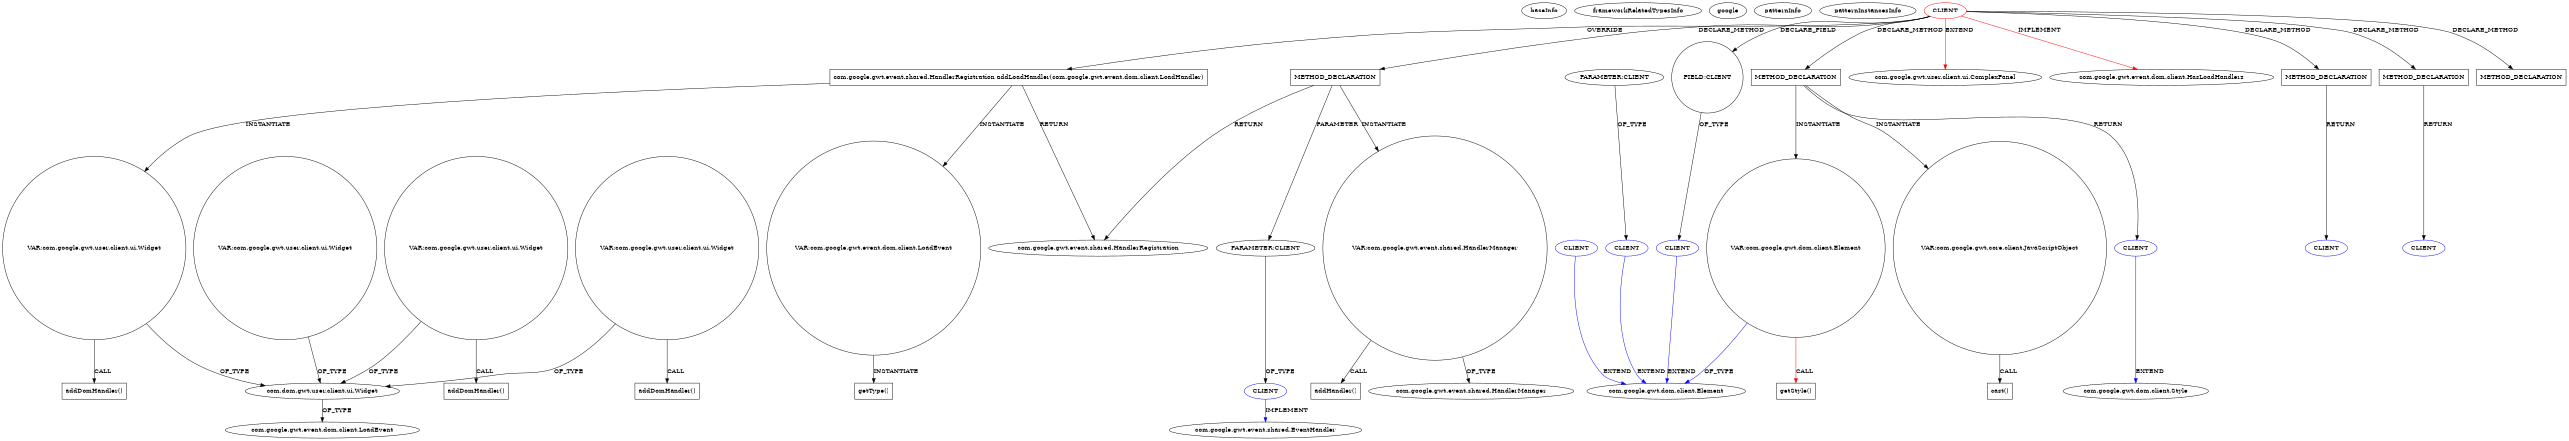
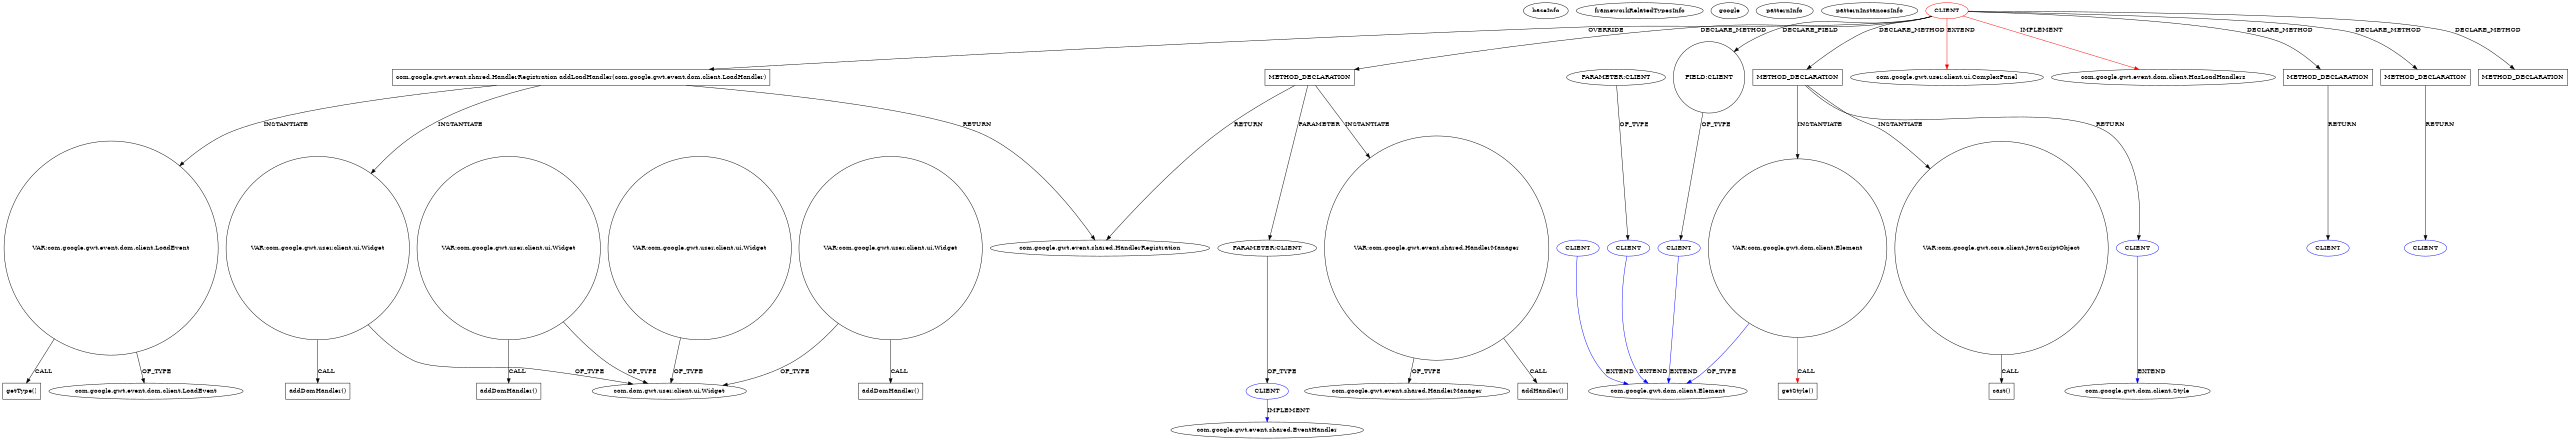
  digraph {
    node [isFrameworkType=false vertexType=VARIABLE_EXPRESION]
    baseInfo [category=pattern graphId=705 isAnonymous=false possibleRelation=true isFrameworkType="" vertexType=""]
    frameworkRelatedTypesInfo [0="com.google.gwt.event.dom.client.HasLoadHandlers" 1="com.google.gwt.user.client.ui.ComplexPanel" isFrameworkType="" vertexType=""]
    n3 [0="705~FIELD_TYPE_DECLARATION-~com.google.gwt.event.dom.client.HasLoadHandlers com.google.gwt.user.client.ui.ComplexPanel ~com.google.gwt.dom.client.Element ~false~false" 1="705~PARAMETER_TYPE_DECLARATION-~com.google.gwt.event.dom.client.HasLoadHandlers com.google.gwt.user.client.ui.ComplexPanel ~com.google.gwt.dom.client.Element ~false~false" 2="705~RETURN_TYPE_DECLARATION-CLIENT_METHOD_DECLARATION-~com.google.gwt.event.dom.client.HasLoadHandlers com.google.gwt.user.client.ui.ComplexPanel ~com.google.gwt.dom.client.Style ~false~false" 3="705~PARAMETER_TYPE_DECLARATION-CLIENT_METHOD_DECLARATION-~com.google.gwt.event.dom.client.HasLoadHandlers com.google.gwt.user.client.ui.ComplexPanel ~com.google.gwt.event.shared.EventHandler ~false~false" label=google isFrameworkType="" vertexType=""]
    patternInfo [frequency=2.0 patternRootClient=0 isFrameworkType="" vertexType=""]
    patternInstancesInfo [0="mguiral-GwtSvgLib~/mguiral-GwtSvgLib/GwtSvgLib-master/src/gwt/html5/svg/client/user/ui/SVGWidget.java~SVGWidget~3992" 1="mguiral-GwtSvgLib~/mguiral-GwtSvgLib/GwtSvgLib-master/src/gwt/html5/svg/client/user/ui/SVGSwitchWidget.java~SVGSwitchWidget~4001" isFrameworkType="" vertexType=""]
    n6 [label="com.google.gwt.event.dom.client.LoadEvent" vertexType=FRAMEWORK_CLASS_TYPE]
    n7 [label="VAR:com.google.gwt.event.dom.client.LoadEvent" shape=circle]
    n8 [label="getType()" shape=box vertexType=INSIDE_CALL]
    n9 [label="com.google.gwt.event.shared.HandlerRegistration addLoadHandler(com.google.gwt.event.dom.client.LoadHandler)" shape=box vertexType=OVERRIDING_METHOD_DECLARATION]
    n10 [label="VAR:com.google.gwt.user.client.ui.Widget" shape=circle]
    n11 [label="com.google.gwt.event.shared.HandlerRegistration" vertexType=FRAMEWORK_INTERFACE_TYPE]
    n12 [label="com.dom.gwt.user.client.ui.Widget" vertexType=FRAMEWORK_CLASS_TYPE]
    n13 [label="addDomHandler()" shape=box vertexType=INSIDE_CALL]
    n14 [color=red label=CLIENT vertexType=ROOT_CLIENT_CLASS_DECLARATION]
    n15 [label="FIELD:CLIENT" shape=circle vertexType=FIELD_DECLARATION]
    n16 [label="com.google.gwt.user.client.ui.ComplexPanel" vertexType=FRAMEWORK_CLASS_TYPE]
    n17 [label="com.google.gwt.event.dom.client.HasLoadHandlers" vertexType=FRAMEWORK_INTERFACE_TYPE]
    n18 [label=METHOD_DECLARATION shape=box vertexType=CLIENT_METHOD_DECLARATION]
    n19 [label=METHOD_DECLARATION shape=box vertexType=CLIENT_METHOD_DECLARATION]
    n20 [label=METHOD_DECLARATION shape=box vertexType=CLIENT_METHOD_DECLARATION]
    n21 [label=METHOD_DECLARATION shape=box vertexType=CLIENT_METHOD_DECLARATION]
    n22 [label=METHOD_DECLARATION shape=box vertexType=CLIENT_METHOD_DECLARATION]
    n23 [color=blue label=CLIENT vertexType=REFERENCE_CLIENT_CLASS_DECLARATION]
    n24 [color=blue label=CLIENT vertexType=REFERENCE_CLIENT_CLASS_DECLARATION]
    n25 [color=blue label=CLIENT vertexType=REFERENCE_CLIENT_CLASS_DECLARATION]
    n26 [label="VAR:com.google.gwt.dom.client.Element" shape=circle]
    n27 [label="VAR:com.google.gwt.core.client.JavaScriptObject" shape=circle]
    n28 [color=blue label=CLIENT vertexType=REFERENCE_CLIENT_CLASS_DECLARATION]
    n29 [label="PARAMETER:CLIENT" vertexType=PARAMETER_DECLARATION]
    n30 [label="VAR:com.google.gwt.event.shared.HandlerManager" shape=circle]
    n31 [label="com.google.gwt.dom.client.Element" vertexType=FRAMEWORK_CLASS_TYPE]
    n32 [label="VAR:com.google.gwt.user.client.ui.Widget" shape=circle]
    n33 [label="addDomHandler()" shape=box vertexType=INSIDE_CALL]
    n34 [label="VAR:com.google.gwt.user.client.ui.Widget" shape=circle]
    n35 [label="addDomHandler()" shape=box vertexType=INSIDE_CALL]
    n36 [label="VAR:com.google.gwt.user.client.ui.Widget" shape=circle]
    n37 [color=blue label=CLIENT vertexType=REFERENCE_CLIENT_CLASS_DECLARATION]
    n38 [label="PARAMETER:CLIENT" vertexType=PARAMETER_DECLARATION]
    n39 [color=blue label=CLIENT vertexType=REFERENCE_CLIENT_CLASS_DECLARATION]
    n40 [label="getStyle()" shape=box vertexType=INSIDE_CALL]
    n41 [label="cast()" shape=box vertexType=INSIDE_CALL]
    n42 [label="com.google.gwt.dom.client.Style" vertexType=FRAMEWORK_CLASS_TYPE]
    n43 [color=blue label=CLIENT vertexType=REFERENCE_CLIENT_CLASS_DECLARATION]
    n44 [label="addHandler()" shape=box vertexType=INSIDE_CALL]
    n45 [label="com.google.gwt.event.shared.HandlerManager" vertexType=FRAMEWORK_CLASS_TYPE]
    n46 [label="com.google.gwt.event.shared.EventHandler" vertexType=FRAMEWORK_INTERFACE_TYPE]
-   n12 -> n6 [label=OF_TYPE]
-   n7 -> n8 [label=INSTANTIATE]
+   n7 -> n6 [label=OF_TYPE]
+   n7 -> n8 [label=CALL]
    n9 -> n7 [label=INSTANTIATE]
    n9 -> n10 [label=INSTANTIATE]
    n9 -> n11 [label=RETURN]
    n10 -> n12 [label=OF_TYPE]
    n10 -> n13 [label=CALL]
    n14 -> n9 [label=OVERRIDE]
    n14 -> n15 [label=DECLARE_FIELD]
    n14 -> n16 [color=red label=EXTEND]
    n14 -> n17 [color=red label=IMPLEMENT]
    n14 -> n18 [label=DECLARE_METHOD]
    n14 -> n19 [label=DECLARE_METHOD]
    n14 -> n20 [label=DECLARE_METHOD]
    n14 -> n21 [label=DECLARE_METHOD]
    n14 -> n22 [label=DECLARE_METHOD]
    n15 -> n23 [label=OF_TYPE]
    n18 -> n24 [label=RETURN]
    n19 -> n25 [label=RETURN]
    n20 -> n26 [label=INSTANTIATE]
    n20 -> n27 [label=INSTANTIATE]
    n20 -> n28 [label=RETURN]
    n21 -> n11 [label=RETURN]
    n21 -> n29 [label=PARAMETER]
    n21 -> n30 [label=INSTANTIATE]
    n23 -> n31 [color=blue label=EXTEND]
    n26 -> n31 [color=blue label=OF_TYPE]
    n26 -> n40 [color=red label=CALL]
    n27 -> n41 [label=CALL]
    n28 -> n42 [color=blue label=EXTEND]
    n29 -> n43 [label=OF_TYPE]
    n30 -> n44 [label=CALL]
    n30 -> n45 [label=OF_TYPE]
    n32 -> n12 [label=OF_TYPE]
    n32 -> n33 [label=CALL]
    n34 -> n12 [label=OF_TYPE]
    n34 -> n35 [label=CALL]
    n36 -> n12 [label=OF_TYPE]
    n37 -> n31 [color=blue label=EXTEND]
    n38 -> n37 [label=OF_TYPE]
    n39 -> n31 [color=blue label=EXTEND]
    n43 -> n46 [color=blue label=IMPLEMENT]
  }
